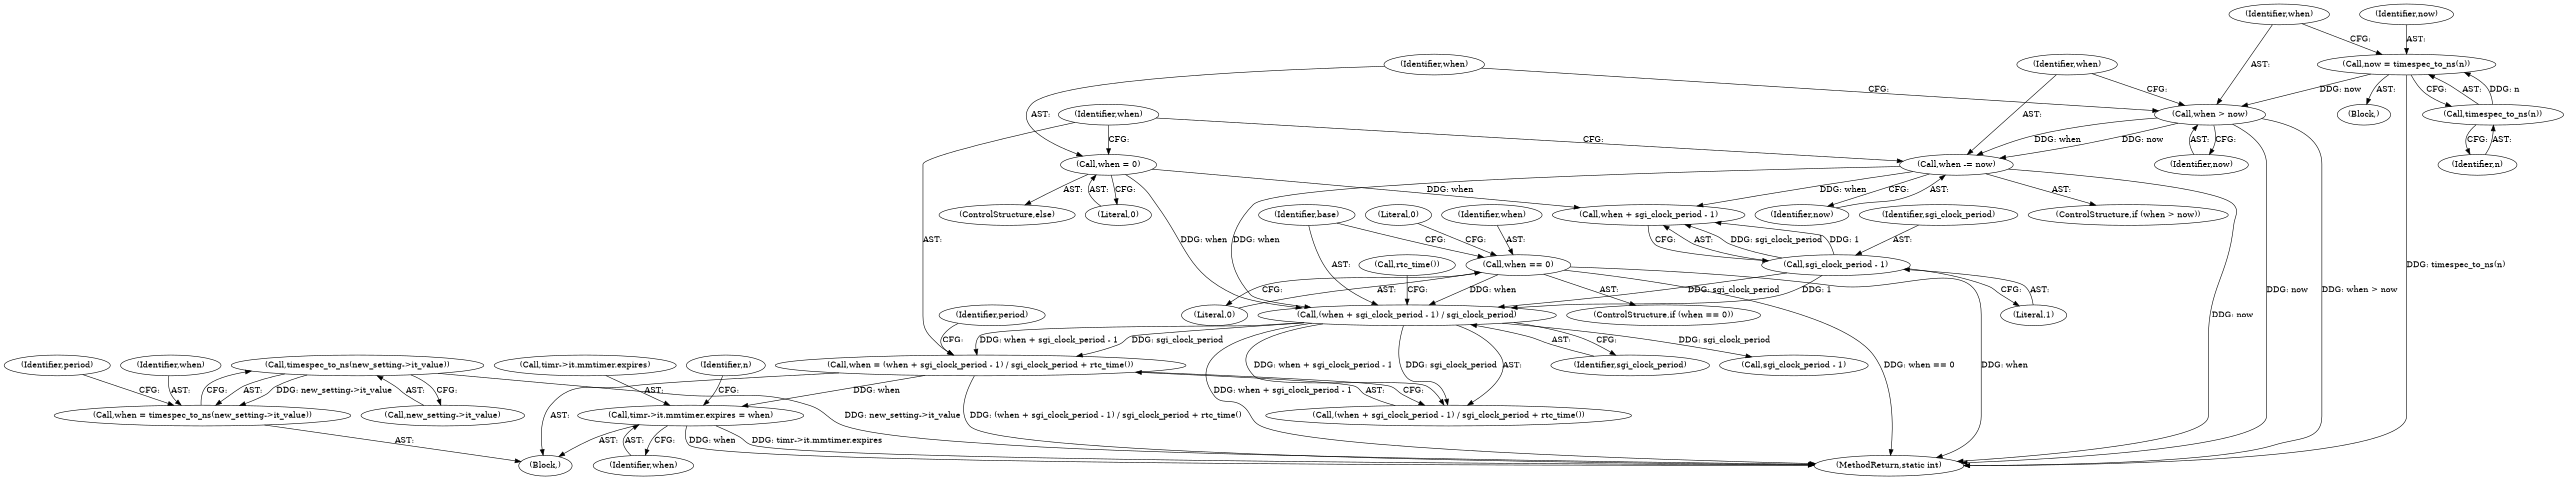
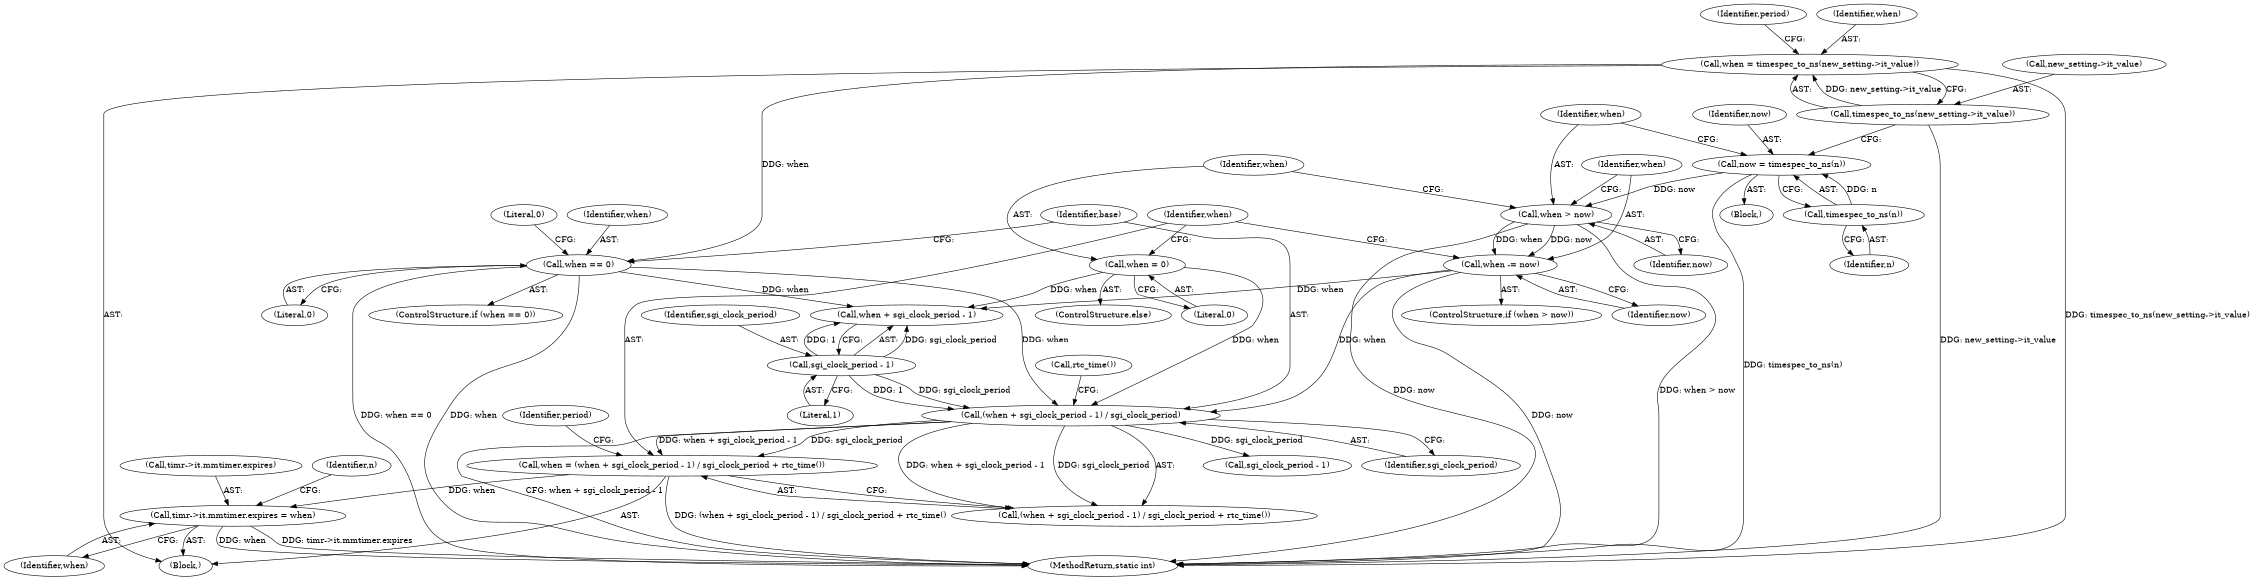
  digraph {
    n1 [label="(Call,when = (when + sgi_clock_period - 1) / sgi_clock_period + rtc_time())"]
    n2 [label="(Call,timr->it.mmtimer.expires = when)"]
    n3 [label="(MethodReturn,static int)"]
    n4 [label="(Call,(when + sgi_clock_period - 1) / sgi_clock_period + rtc_time())"]
    n5 [label="(Block,)"]
    n6 [label="(Identifier,when)"]
    n7 [label="(Call,(when + sgi_clock_period - 1) / sgi_clock_period)"]
    n8 [label="(Call,sgi_clock_period - 1)"]
    n9 [label="(Identifier,sgi_clock_period)"]
    n10 [label="(Call,when -= now)"]
    n11 [label="(ControlStructure,if (when > now))"]
    n12 [label="(Identifier,now)"]
    n13 [label="(Call,when + sgi_clock_period - 1)"]
    n14 [label="(Call,sgi_clock_period - 1)"]
    n15 [label="(Call,when > now)"]
    n16 [label="(Identifier,now)"]
    n17 [label="(Call,when == 0)"]
    n18 [label="(ControlStructure,if (when == 0))"]
    n19 [label="(Literal,0)"]
    n20 [label="(Call,when = timespec_to_ns(new_setting->it_value))"]
    n21 [label="(Call,timespec_to_ns(new_setting->it_value))"]
    n22 [label="(Call,new_setting->it_value)"]
    n23 [label="(Call,now = timespec_to_ns(n))"]
    n24 [label="(Call,timespec_to_ns(n))"]
    n25 [label="(Block,)"]
    n26 [label="(Identifier,n)"]
    n27 [label="(Call,when = 0)"]
    n28 [label="(ControlStructure,else)"]
    n29 [label="(Literal,0)"]
    n30 [label="(Literal,1)"]
    n31 [label="(Call,timr->it.mmtimer.expires)"]
    n32 [label="(Identifier,n)"]
    n33 [label="(Call,rtc_time())"]
    n34 [label="(Identifier,when)"]
    n35 [label="(Identifier,base)"]
    n36 [label="(Identifier,period)"]
    n37 [label="(Identifier,when)"]
    n38 [label="(Literal,0)"]
    n39 [label="(Identifier,sgi_clock_period)"]
    n40 [label="(Identifier,period)"]
    n41 [label="(Identifier,now)"]
    n42 [label="(Identifier,when)"]
    n43 [label="(Identifier,when)"]
    n44 [label="(Identifier,when)"]
    n45 [label="(Identifier,when)"]
    n1 -> n2 [label="DDG: when"]
    n1 -> n3 [label="DDG: (when + sgi_clock_period - 1) / sgi_clock_period + rtc_time()"]
    n1 -> n4 [label="CFG: "]
    n1 -> n5 [label="AST: "]
    n2 -> n3 [label="DDG: timr->it.mmtimer.expires"]
    n2 -> n3 [label="DDG: when"]
    n2 -> n5 [label="AST: "]
    n2 -> n6 [label="CFG: "]
    n4 -> n1 [label="AST: "]
    n6 -> n2 [label="AST: "]
    n7 -> n1 [label="DDG: when + sgi_clock_period - 1"]
    n7 -> n1 [label="DDG: sgi_clock_period"]
-   n7 -> n3 [label="DDG: when + sgi_clock_period - 1"]
+   n7 -> n3 [label="CFG: when + sgi_clock_period - 1"]
    n7 -> n4 [label="AST: "]
    n7 -> n4 [label="DDG: when + sgi_clock_period - 1"]
    n7 -> n4 [label="DDG: sgi_clock_period"]
    n7 -> n8 [label="DDG: sgi_clock_period"]
    n7 -> n9 [label="CFG: "]
    n9 -> n7 [label="AST: "]
    n10 -> n3 [label="DDG: now"]
    n10 -> n7 [label="DDG: when"]
    n10 -> n11 [label="AST: "]
    n10 -> n12 [label="CFG: "]
    n10 -> n13 [label="DDG: when"]
    n12 -> n10 [label="AST: "]
    n13 -> n14 [label="CFG: "]
    n14 -> n7 [label="DDG: sgi_clock_period"]
    n14 -> n7 [label="DDG: 1"]
    n14 -> n13 [label="AST: "]
    n14 -> n13 [label="DDG: sgi_clock_period"]
    n14 -> n13 [label="DDG: 1"]
    n14 -> n30 [label="CFG: "]
    n15 -> n3 [label="DDG: when > now"]
    n15 -> n3 [label="DDG: now"]
    n15 -> n10 [label="DDG: now"]
    n15 -> n10 [label="DDG: when"]
    n15 -> n16 [label="CFG: "]
    n16 -> n15 [label="AST: "]
    n17 -> n3 [label="DDG: when == 0"]
    n17 -> n3 [label="DDG: when"]
    n17 -> n7 [label="DDG: when"]
+   n17 -> n13 [label="DDG: when"]
    n17 -> n18 [label="AST: "]
    n17 -> n19 [label="CFG: "]
    n19 -> n17 [label="AST: "]
+   n20 -> n3 [label="DDG: timespec_to_ns(new_setting->it_value)"]
    n20 -> n5 [label="AST: "]
+   n20 -> n17 [label="DDG: when"]
    n20 -> n21 [label="CFG: "]
    n21 -> n3 [label="DDG: new_setting->it_value"]
    n21 -> n20 [label="AST: "]
    n21 -> n20 [label="DDG: new_setting->it_value"]
-   n21 -> n22 [label="CFG: "]
+   n21 -> n23 [label="CFG: "]
    n22 -> n21 [label="AST: "]
    n23 -> n3 [label="DDG: timespec_to_ns(n)"]
    n23 -> n15 [label="DDG: now"]
    n23 -> n24 [label="CFG: "]
    n23 -> n25 [label="AST: "]
    n24 -> n23 [label="AST: "]
    n24 -> n23 [label="DDG: n"]
    n24 -> n26 [label="CFG: "]
    n26 -> n24 [label="AST: "]
    n27 -> n7 [label="DDG: when"]
    n27 -> n13 [label="DDG: when"]
    n27 -> n28 [label="AST: "]
    n27 -> n29 [label="CFG: "]
    n29 -> n27 [label="AST: "]
    n30 -> n14 [label="AST: "]
    n31 -> n2 [label="AST: "]
    n32 -> n2 [label="CFG: "]
    n33 -> n7 [label="CFG: "]
    n34 -> n10 [label="AST: "]
    n34 -> n15 [label="CFG: "]
    n35 -> n7 [label="AST: "]
    n35 -> n17 [label="CFG: "]
    n36 -> n20 [label="CFG: "]
    n37 -> n15 [label="CFG: "]
    n37 -> n27 [label="AST: "]
    n38 -> n17 [label="CFG: "]
    n39 -> n14 [label="AST: "]
    n40 -> n1 [label="CFG: "]
    n41 -> n23 [label="AST: "]
    n42 -> n1 [label="AST: "]
    n42 -> n10 [label="CFG: "]
    n42 -> n27 [label="CFG: "]
    n43 -> n15 [label="AST: "]
    n43 -> n23 [label="CFG: "]
    n44 -> n20 [label="AST: "]
    n45 -> n17 [label="AST: "]
  }
